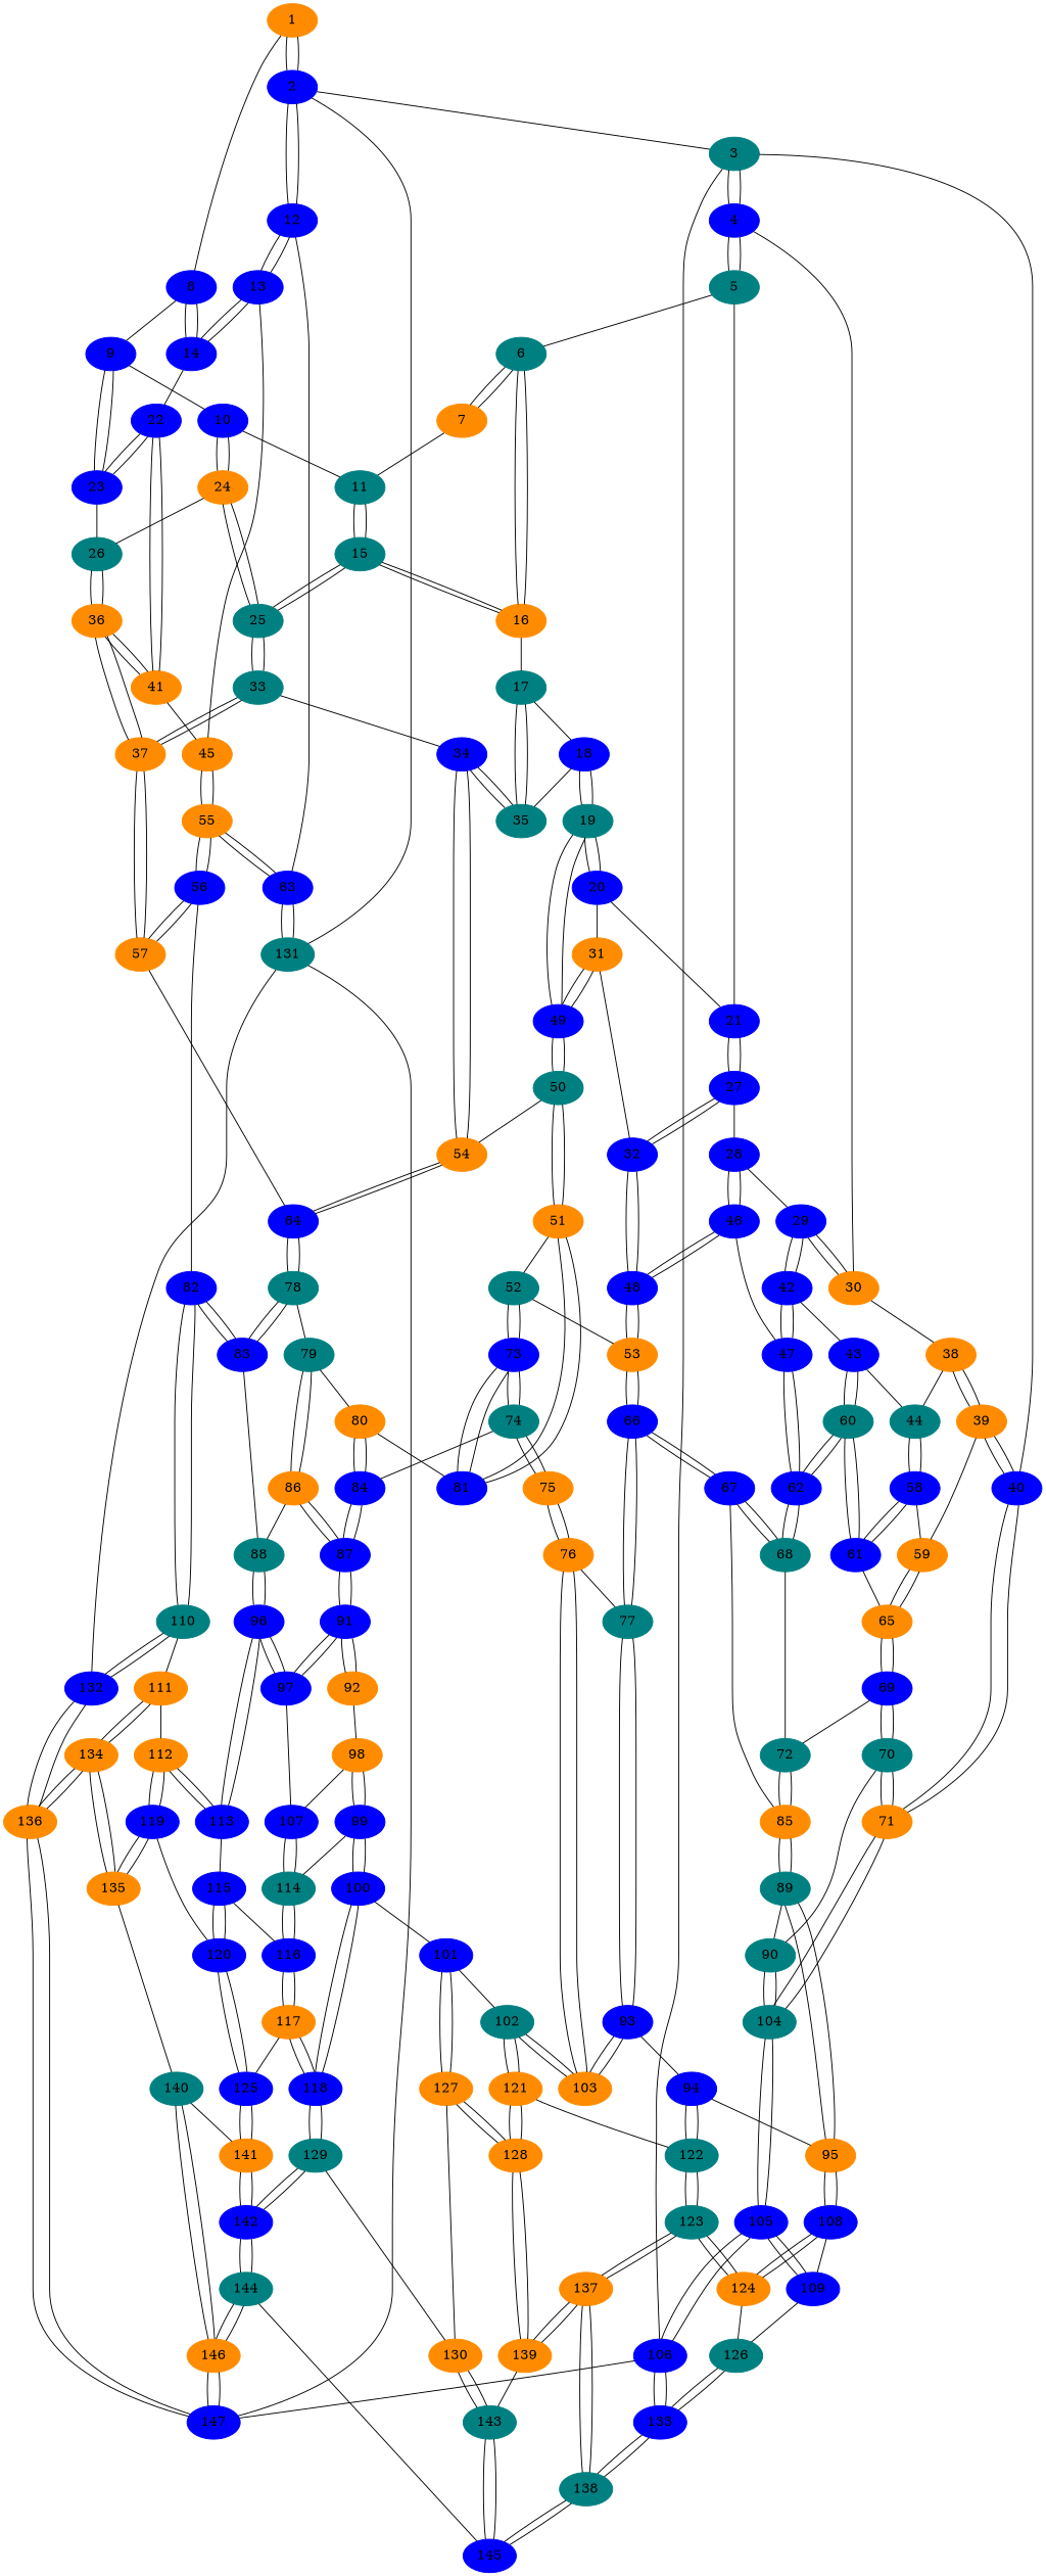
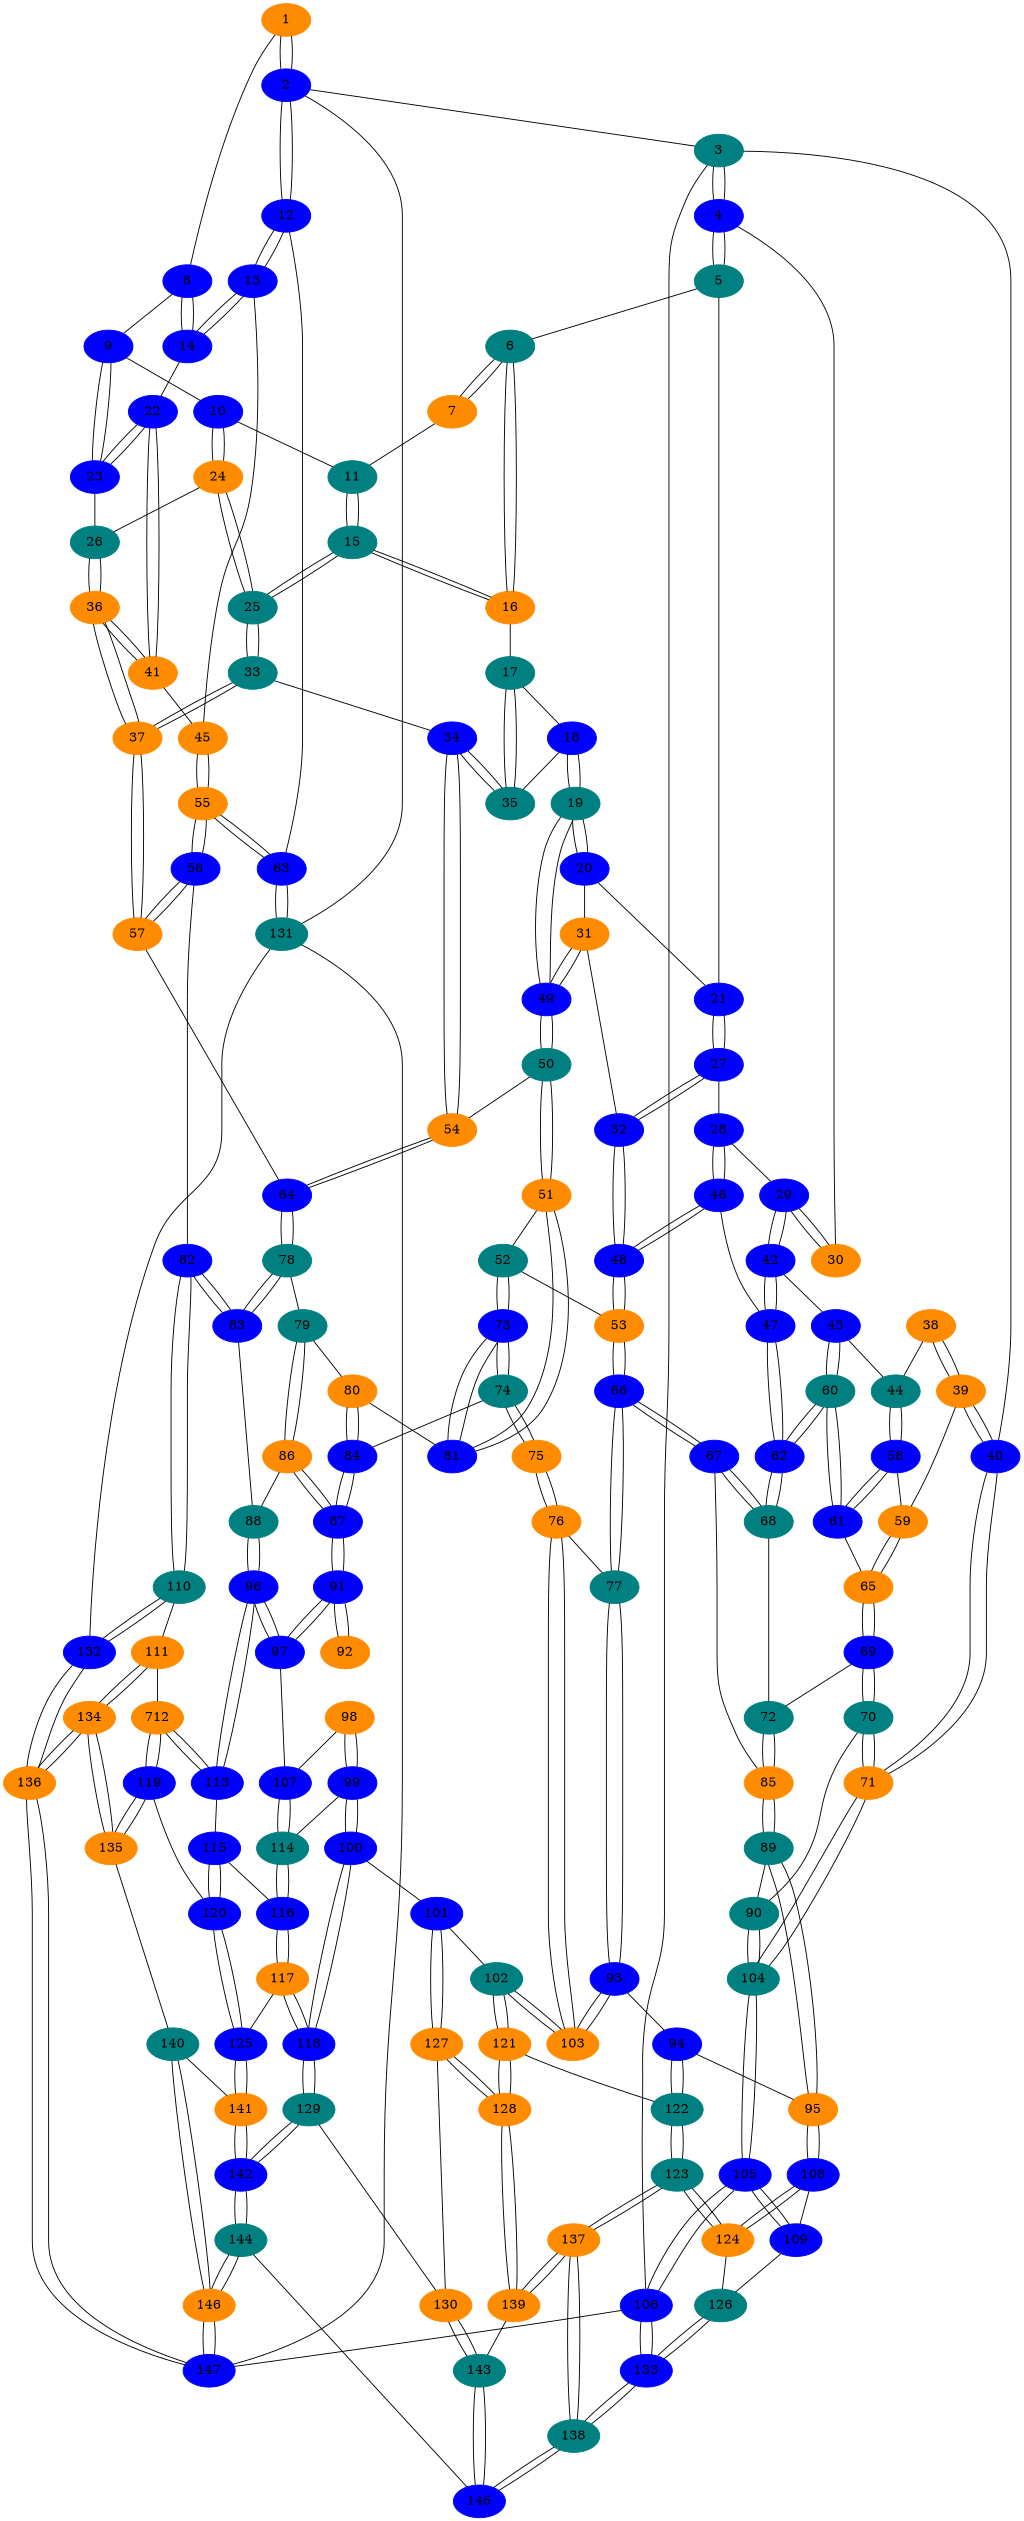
  graph {
    node [color=blue style=filled]
    1 [color=darkorange]
    2
    8
    3 [color=teal]
    12
    131 [color=teal]
    9
    14
    4
    40
    106
    13
    63
    147
    132
    5 [color=teal]
    30 [color=darkorange]
    71 [color=darkorange]
    133
    6 [color=teal]
    21
    38 [color=darkorange]
    7 [color=darkorange]
    16 [color=darkorange]
    27
    11 [color=teal]
    17 [color=teal]
    15 [color=teal]
    10
    23
    22
    24 [color=darkorange]
    26 [color=teal]
    25 [color=teal]
    45 [color=darkorange]
    55 [color=darkorange]
    41 [color=darkorange]
    33 [color=teal]
    18
    35 [color=teal]
    19 [color=teal]
    20
    49
    31 [color=darkorange]
    50 [color=teal]
    32
    28
    36 [color=darkorange]
    34
    37 [color=darkorange]
    29
    46
    48
    42
    47
    43
    39 [color=darkorange]
    44 [color=teal]
    53 [color=darkorange]
    54 [color=darkorange]
    57 [color=darkorange]
    64
    59 [color=darkorange]
    58
    65 [color=darkorange]
    104 [color=teal]
    60 [color=teal]
    62
    61
    56
    68 [color=teal]
    66
    51 [color=darkorange]
    52 [color=teal]
    81
    73
    74 [color=teal]
    67
    77 [color=teal]
    78 [color=teal]
    82
    83
    110 [color=teal]
    69
    72 [color=teal]
    79 [color=teal]
    70 [color=teal]
    85 [color=darkorange]
    93
    89 [color=teal]
    90 [color=teal]
    105
    75 [color=darkorange]
    84
    76 [color=darkorange]
    87
    103 [color=darkorange]
    92 [color=darkorange]
    98 [color=darkorange]
    94
    80 [color=darkorange]
    86 [color=darkorange]
    88 [color=teal]
    111 [color=darkorange]
    96
    91
    95 [color=darkorange]
    97
    113
    108
    107
    99
    122 [color=teal]
    123 [color=teal]
    109
    124 [color=darkorange]
    115
    114 [color=teal]
    100
    101
    118
    116
    102 [color=teal]
    127 [color=darkorange]
    129 [color=teal]
    121 [color=darkorange]
    128 [color=darkorange]
    130 [color=darkorange]
    126 [color=teal]
    138 [color=teal]
-   112 [color=darkorange]
+   112 [color=darkorange label=712]
    134 [color=darkorange]
    136 [color=darkorange]
    119
    135 [color=darkorange]
    120
    117 [color=darkorange]
    125
    141 [color=darkorange]
    142
    140 [color=teal]
    139 [color=darkorange]
    137 [color=darkorange]
    143 [color=teal]
    144 [color=teal]
    145
    146 [color=darkorange]
    1 -- 2
    1 -- 2
    1 -- 8
    2 -- 3
    2 -- 12
    2 -- 12
    2 -- 131
    8 -- 9
    8 -- 14
    8 -- 14
    3 -- 4
    3 -- 4
    3 -- 40
    3 -- 106
    12 -- 13
    12 -- 13
    12 -- 63
    131 -- 147
    131 -- 132
    9 -- 10
    9 -- 23
    9 -- 23
    14 -- 22
    4 -- 5
    4 -- 5
    4 -- 30
    40 -- 71
    40 -- 71
    106 -- 147
    106 -- 133
    106 -- 133
    13 -- 14
    13 -- 14
    13 -- 45
    63 -- 131
    63 -- 131
    132 -- 136
    132 -- 136
    5 -- 6
    5 -- 21
-   30 -- 38
    71 -- 104
    71 -- 104
    133 -- 138
    133 -- 138
    6 -- 7
    6 -- 7
    6 -- 16
    6 -- 16
    21 -- 27
    21 -- 27
    38 -- 39
    38 -- 39
    38 -- 44
    7 -- 11
    16 -- 17
    27 -- 32
    27 -- 32
    27 -- 28
    11 -- 15
    11 -- 15
    17 -- 18
    17 -- 35
    17 -- 35
    15 -- 16
    15 -- 16
    15 -- 25
    15 -- 25
    10 -- 11
    10 -- 24
    10 -- 24
    23 -- 26
    22 -- 23
    22 -- 23
    22 -- 41
    22 -- 41
    24 -- 26
    24 -- 25
    24 -- 25
    26 -- 36
    26 -- 36
    25 -- 33
    25 -- 33
    45 -- 55
    45 -- 55
    55 -- 63
    55 -- 63
    55 -- 56
    55 -- 56
    41 -- 45
    33 -- 34
    33 -- 37
    33 -- 37
    18 -- 35
    18 -- 19
    18 -- 19
    19 -- 20
    19 -- 20
    19 -- 49
    19 -- 49
    20 -- 21
    20 -- 31
    49 -- 50
    49 -- 50
    31 -- 49
    31 -- 49
    31 -- 32
    50 -- 54
    50 -- 51
    50 -- 51
    32 -- 48
    32 -- 48
    28 -- 29
    28 -- 46
    28 -- 46
    36 -- 41
    36 -- 41
    36 -- 37
    36 -- 37
    34 -- 35
    34 -- 35
    34 -- 54
    34 -- 54
    37 -- 57
    37 -- 57
    29 -- 30
    29 -- 30
    29 -- 42
    29 -- 42
    46 -- 48
    46 -- 48
    46 -- 47
    48 -- 53
    48 -- 53
    42 -- 47
    42 -- 47
    42 -- 43
    47 -- 62
    47 -- 62
    43 -- 44
    43 -- 60
    43 -- 60
    39 -- 40
    39 -- 40
    39 -- 59
    44 -- 58
    44 -- 58
    53 -- 66
    53 -- 66
    54 -- 64
    54 -- 64
    57 -- 64
    64 -- 78
    64 -- 78
    59 -- 65
    59 -- 65
    58 -- 59
    58 -- 61
    58 -- 61
    65 -- 69
    65 -- 69
    104 -- 105
    104 -- 105
    60 -- 62
    60 -- 62
    60 -- 61
    60 -- 61
    62 -- 68
    62 -- 68
    61 -- 65
    56 -- 57
    56 -- 57
    56 -- 82
    68 -- 72
    66 -- 67
    66 -- 67
    66 -- 77
    66 -- 77
    51 -- 52
    51 -- 81
    51 -- 81
    52 -- 53
    52 -- 73
    52 -- 73
    73 -- 81
    73 -- 81
    73 -- 74
    73 -- 74
    74 -- 75
    74 -- 75
    74 -- 84
    67 -- 68
    67 -- 68
    67 -- 85
    77 -- 93
    77 -- 93
    78 -- 83
    78 -- 83
    78 -- 79
    82 -- 83
    82 -- 83
    82 -- 110
    82 -- 110
    83 -- 88
    110 -- 132
    110 -- 132
    110 -- 111
    69 -- 72
    69 -- 70
    69 -- 70
    72 -- 85
    72 -- 85
    79 -- 80
    79 -- 86
    79 -- 86
    70 -- 71
    70 -- 71
    70 -- 90
    85 -- 89
    85 -- 89
    93 -- 103
    93 -- 103
    93 -- 94
    89 -- 90
    89 -- 95
    89 -- 95
    90 -- 104
    90 -- 104
    105 -- 106
    105 -- 106
    105 -- 109
    105 -- 109
    75 -- 76
    75 -- 76
    84 -- 87
    84 -- 87
    76 -- 77
    76 -- 103
    76 -- 103
    87 -- 91
    87 -- 91
-   92 -- 98
    98 -- 107
    98 -- 99
    98 -- 99
    94 -- 95
    94 -- 122
    94 -- 122
    80 -- 81
    80 -- 84
    80 -- 84
    86 -- 87
    86 -- 87
    86 -- 88
    88 -- 96
    88 -- 96
    111 -- 112
    111 -- 134
    111 -- 134
    96 -- 97
    96 -- 97
    96 -- 113
    96 -- 113
    91 -- 92
    91 -- 92
    91 -- 97
    91 -- 97
    95 -- 108
    95 -- 108
    97 -- 107
    113 -- 115
    108 -- 109
    108 -- 124
    108 -- 124
    107 -- 114
    107 -- 114
    99 -- 114
    99 -- 100
    99 -- 100
    122 -- 123
    122 -- 123
    123 -- 124
    123 -- 124
    123 -- 137
    123 -- 137
    109 -- 126
    124 -- 126
    115 -- 116
    115 -- 120
    115 -- 120
    114 -- 116
    114 -- 116
    100 -- 101
    100 -- 118
    100 -- 118
    101 -- 102
    101 -- 127
    101 -- 127
    118 -- 129
    118 -- 129
    116 -- 117
    116 -- 117
    102 -- 103
    102 -- 103
    102 -- 121
    102 -- 121
    127 -- 128
    127 -- 128
    127 -- 130
    129 -- 130
    129 -- 142
    129 -- 142
    121 -- 122
    121 -- 128
    121 -- 128
    128 -- 139
    128 -- 139
    130 -- 143
    130 -- 143
    126 -- 133
    126 -- 133
    138 -- 145
    138 -- 145
    112 -- 113
    112 -- 113
    112 -- 119
    112 -- 119
    134 -- 136
    134 -- 136
    134 -- 135
    134 -- 135
    136 -- 147
    136 -- 147
    119 -- 135
    119 -- 135
    119 -- 120
    135 -- 140
    120 -- 125
    120 -- 125
    117 -- 118
    117 -- 118
    117 -- 125
    125 -- 141
    125 -- 141
    141 -- 142
    141 -- 142
    142 -- 144
    142 -- 144
    140 -- 141
    140 -- 146
    140 -- 146
    139 -- 143
    137 -- 138
    137 -- 138
    137 -- 139
    137 -- 139
    143 -- 145
    143 -- 145
    144 -- 145
    144 -- 146
    144 -- 146
    146 -- 147
    146 -- 147
  }
